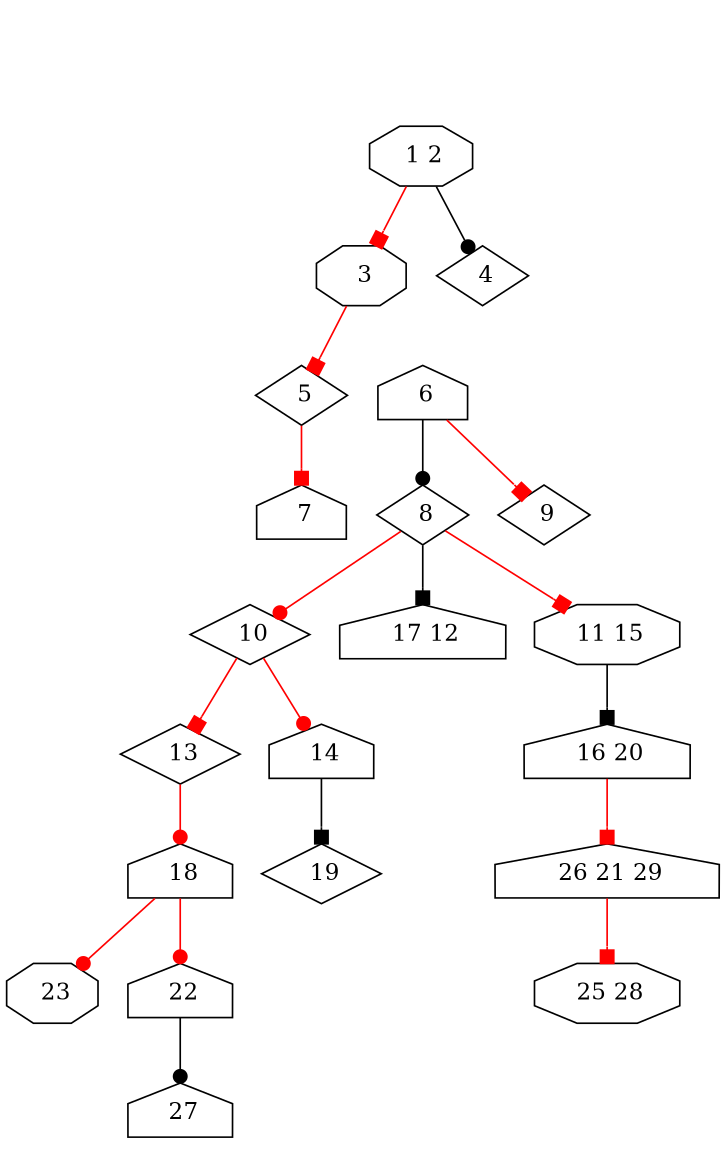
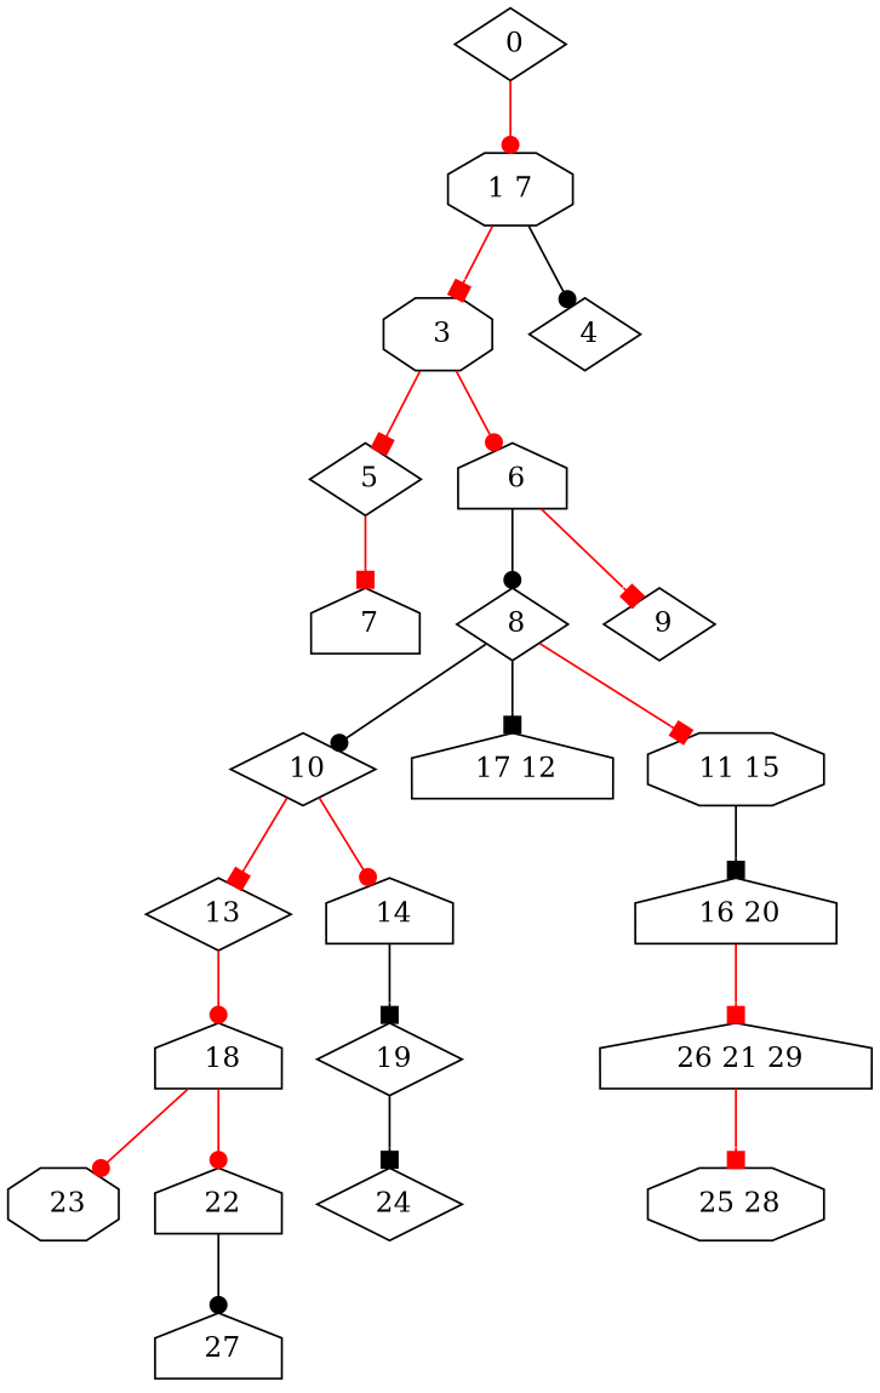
  digraph {
    node [shape=diamond]
    edge [arrowhead=box color=red]
-   " 1 2" [shape=octagon]
+   " 1 2" [shape=octagon label="1 7"]
+   " 0"
    " 3" [shape=octagon]
    " 4"
    " 5"
    " 6" [shape=house]
    " 7" [shape=house]
    " 8"
    " 9"
    " 10"
    " 17 12" [shape=house]
    " 11 15" [shape=octagon]
    " 13"
    " 14" [shape=house]
    " 16 20" [shape=house]
    " 18" [shape=house]
    " 23" [shape=octagon]
    " 22" [shape=house]
    " 27" [shape=house]
    " 19"
    " 26 21 29" [shape=house]
+   " 24"
    " 25 28" [shape=octagon]
    " 1 2" -> " 3"
    " 1 2" -> " 4" [arrowhead=dot color=black]
+   " 0" -> " 1 2" [arrowhead=dot]
    " 3" -> " 5"
+   " 3" -> " 6" [arrowhead=dot]
    " 5" -> " 7"
    " 6" -> " 8" [arrowhead=dot color=black]
    " 6" -> " 9"
-   " 8" -> " 10" [arrowhead=dot]
+   " 8" -> " 10" [arrowhead=dot color=black]
    " 8" -> " 17 12" [color=black]
    " 8" -> " 11 15"
    " 10" -> " 13"
    " 10" -> " 14" [arrowhead=dot]
    " 11 15" -> " 16 20" [color=black]
    " 13" -> " 18" [arrowhead=dot]
    " 14" -> " 19" [color=black]
    " 16 20" -> " 26 21 29"
    " 18" -> " 23" [arrowhead=dot]
    " 18" -> " 22" [arrowhead=dot]
    " 22" -> " 27" [arrowhead=dot color=black]
+   " 19" -> " 24" [color=black]
    " 26 21 29" -> " 25 28"
  }
